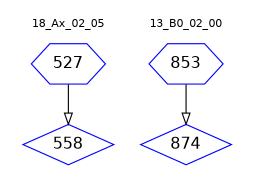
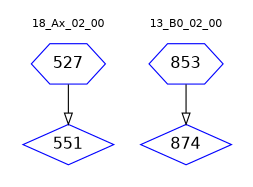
  digraph {
    fontname="DejaVu Sans"
    node [color=blue fontname="DejaVu Sans" shape=hexagon]
    edge [arrowhead=onormal color=black fontname="DejaVu Sans"]
    n1 [label=527]
-   n2 [label=558 shape=diamond]
+   n2 [label=551 shape=diamond]
    n3 [label=853]
    n4 [label=874 shape=diamond]
    subgraph cluster_1 {
      color=white
      fontsize=10
-     label="18_Ax_02_05"
+     label="18_Ax_02_00"
      n1
      n2
    }
    subgraph cluster_2 {
      color=white
      fontsize=10
      label="13_B0_02_00"
      n3
      n4
    }
    n1 -> n2
    n3 -> n4
  }
